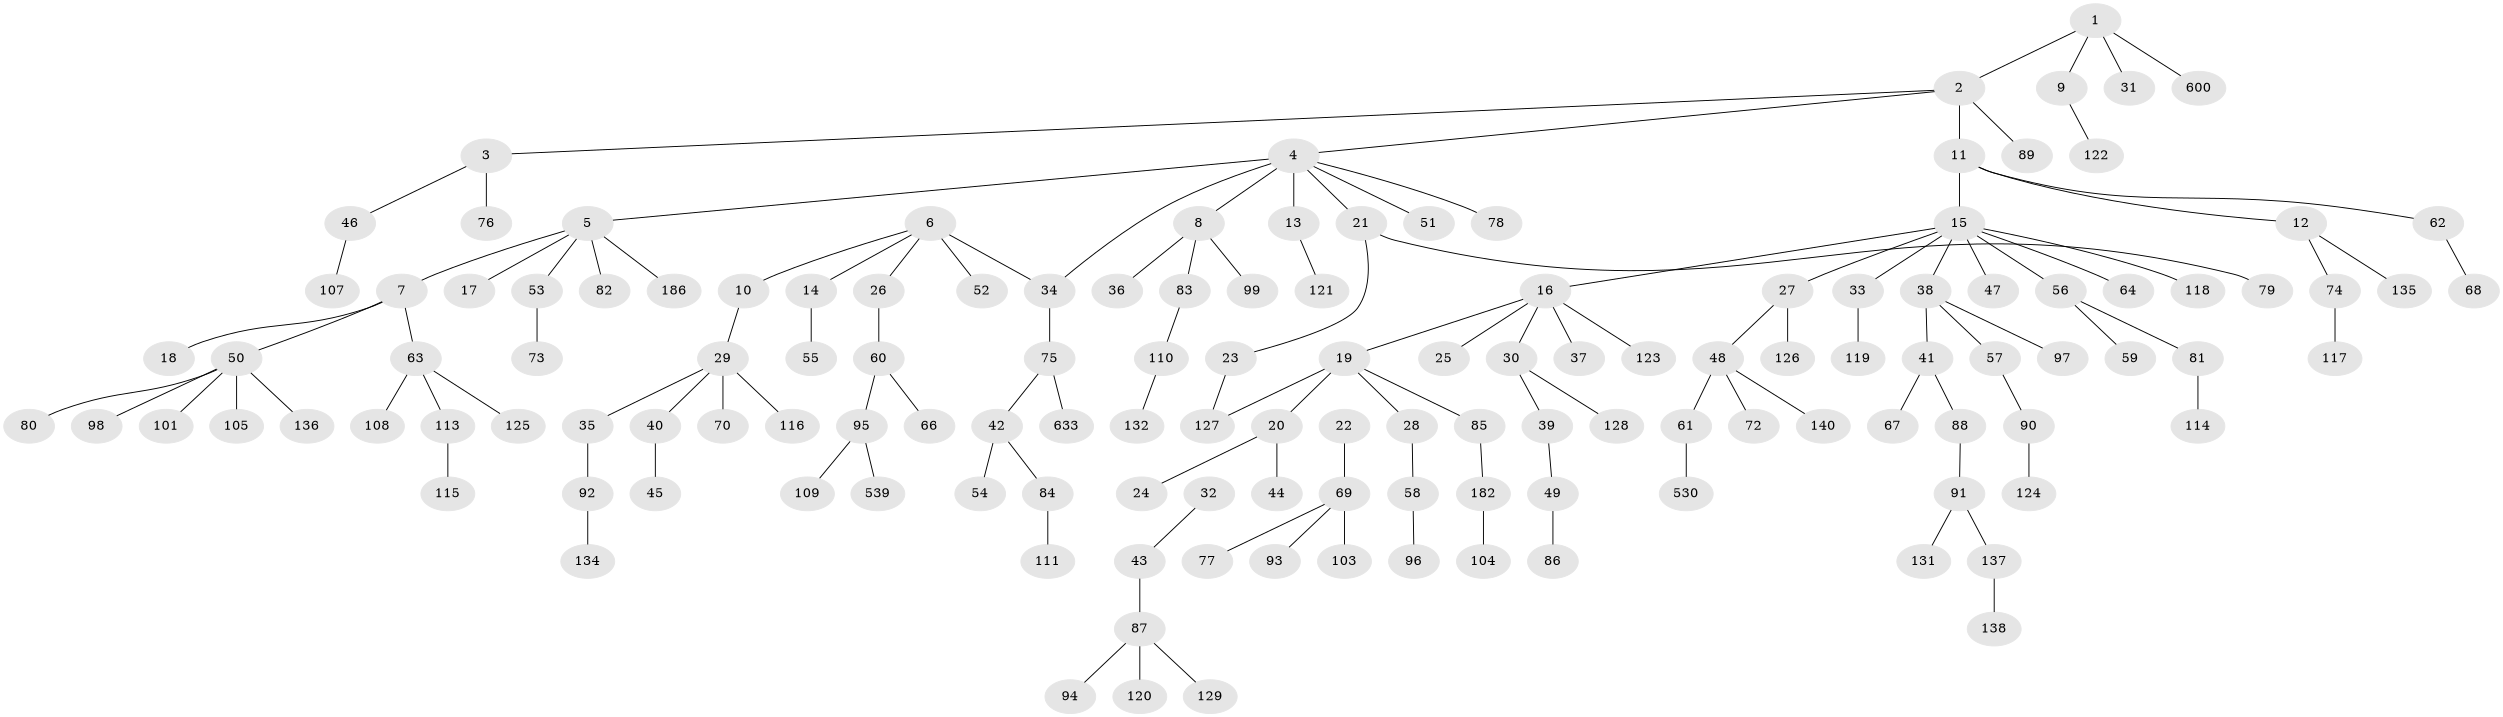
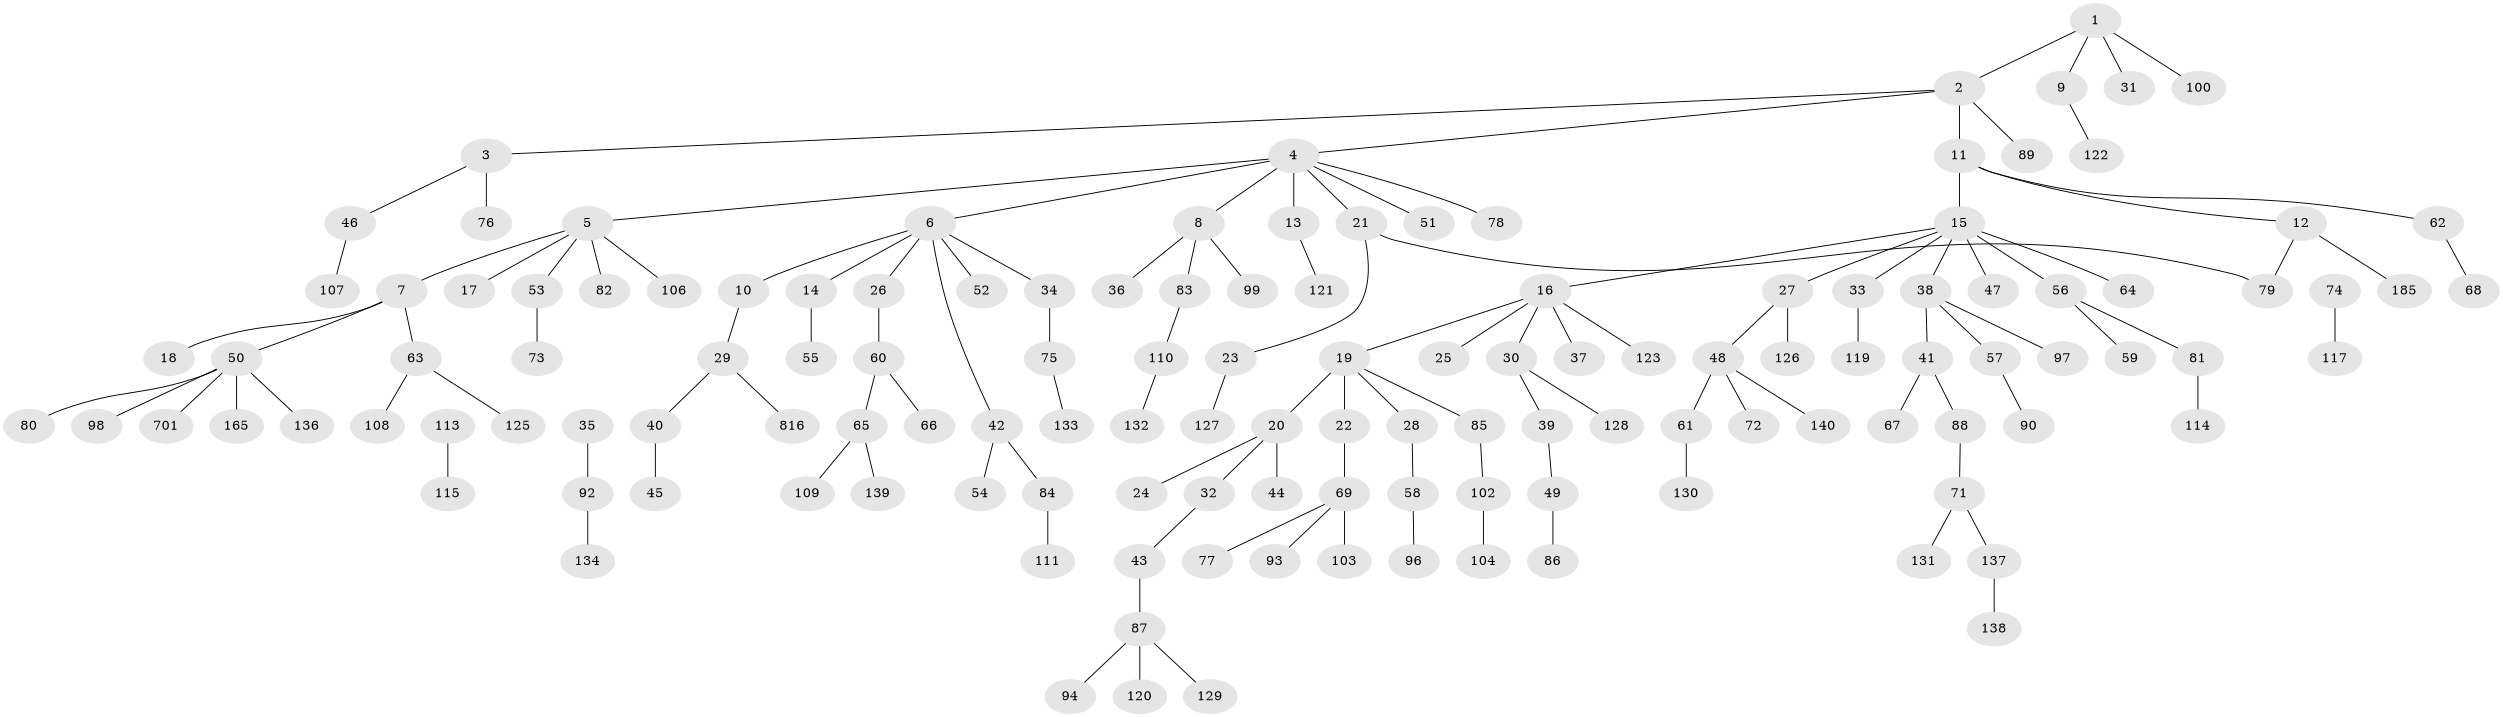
  graph {
    node [color=gray90 style=filled]
    1
    2
    9
    31
-   100 [label=600]
+   100
    3
    4
    11
    89
    122
    46
    76
    5
    6
    8
    13
    21
    51
    78
    12
    15
    62
    107
    7
    17
    53
    82
-   106 [label=186]
+   106
    10
    14
    26
    34
    42
    52
    36
    83
    99
    121
    23
    79
    18
    50
    63
    73
    29
    55
    60
    75
    54
    84
    80
    98
-   101
-   105
+   101 [label=701]
+   105 [label=165]
    136
    108
    113
    125
    110
    35
    40
-   70
-   116
+   116 [label=816]
    74
-   135
+   135 [label=185]
    16
    27
    33
    38
    47
    56
    64
-   118
    68
    117
    19
    25
    30
    37
    123
    48
    126
    119
    41
    57
    97
    59
    81
    20
    22
    28
    85
    39
    128
    24
    32
    44
    69
    58
-   102 [label=182]
+   102
    43
    127
    77
    93
    103
-   65 [label=95]
+   65
    66
    61
    72
    140
    96
    92
    45
    49
    87
-   133 [label=633]
+   133
    134
    67
    88
    90
    86
-   91
+   91 [label=71]
    111
    94
    120
    129
-   130 [label=530]
+   130
    114
-   124
    109
-   139 [label=539]
+   139
    115
    132
    104
    131
    137
    138
    1 -- 2
    1 -- 9
    1 -- 31
    1 -- 100
    2 -- 3
    2 -- 4
    2 -- 11
    2 -- 89
    9 -- 122
    3 -- 46
    3 -- 76
    4 -- 5
-   4 -- 34
+   4 -- 6
    4 -- 8
    4 -- 13
    4 -- 21
    4 -- 51
    4 -- 78
    11 -- 12
    11 -- 15
    11 -- 62
    46 -- 107
    5 -- 7
    5 -- 17
    5 -- 53
    5 -- 82
    5 -- 106
    6 -- 10
    6 -- 14
    6 -- 26
    6 -- 34
-   75 -- 42
+   6 -- 42
    6 -- 52
    8 -- 36
    8 -- 83
    8 -- 99
    13 -- 121
    21 -- 23
    21 -- 79
-   12 -- 74
+   12 -- 79
    12 -- 135
    15 -- 16
    15 -- 27
    15 -- 33
    15 -- 38
    15 -- 47
    15 -- 56
    15 -- 64
-   15 -- 118
    62 -- 68
    7 -- 18
    7 -- 50
    7 -- 63
    53 -- 73
    10 -- 29
    14 -- 55
    26 -- 60
    34 -- 75
    42 -- 54
    42 -- 84
    83 -- 110
    23 -- 127
    50 -- 80
    50 -- 98
    50 -- 101
    50 -- 105
    50 -- 136
    63 -- 108
-   63 -- 113
    63 -- 125
-   29 -- 35
    29 -- 40
-   29 -- 70
    29 -- 116
    60 -- 65
    60 -- 66
    75 -- 133
    84 -- 111
    113 -- 115
    110 -- 132
    35 -- 92
    40 -- 45
    74 -- 117
    16 -- 19
    16 -- 25
    16 -- 30
    16 -- 37
    16 -- 123
    27 -- 48
    27 -- 126
    33 -- 119
    38 -- 41
    38 -- 57
    38 -- 97
    56 -- 59
    56 -- 81
    19 -- 20
-   19 -- 127
+   19 -- 22
    19 -- 28
    19 -- 85
    30 -- 39
    30 -- 128
    48 -- 61
    48 -- 72
    48 -- 140
    41 -- 67
    41 -- 88
    57 -- 90
    81 -- 114
    20 -- 24
+   20 -- 32
    20 -- 44
    22 -- 69
    28 -- 58
    85 -- 102
    39 -- 49
    32 -- 43
    69 -- 77
    69 -- 93
    69 -- 103
    58 -- 96
    102 -- 104
    43 -- 87
    65 -- 109
    65 -- 139
    61 -- 130
    92 -- 134
    49 -- 86
    87 -- 94
    87 -- 120
    87 -- 129
    88 -- 91
-   90 -- 124
    91 -- 131
    91 -- 137
    137 -- 138
  }
